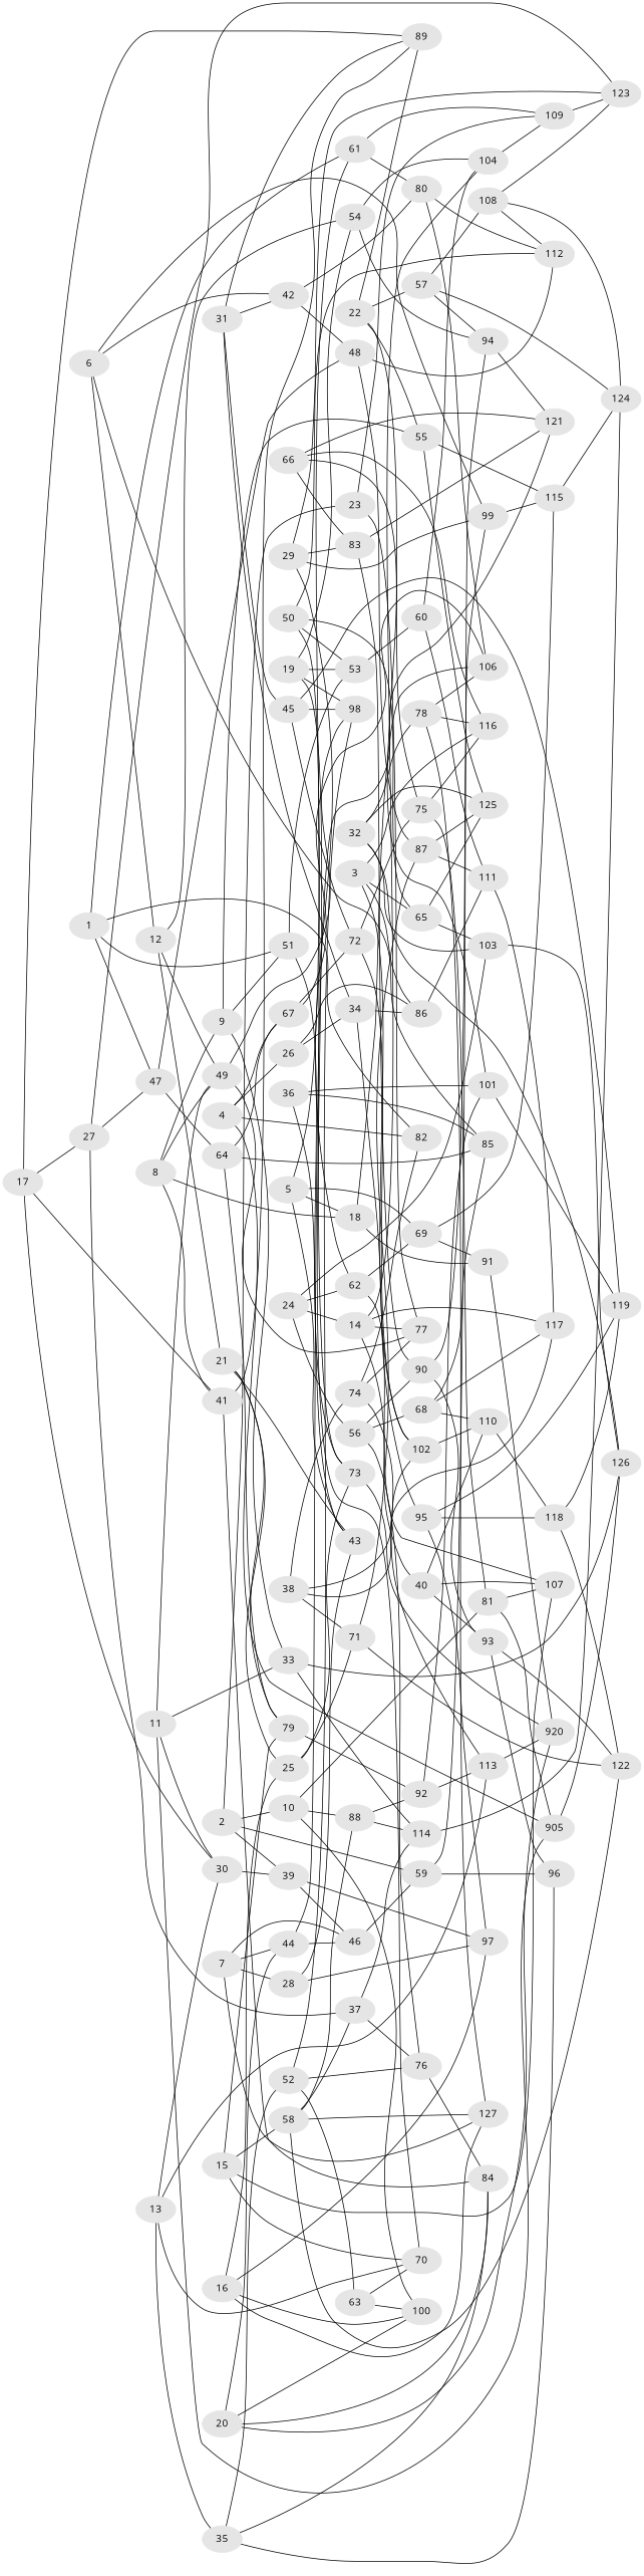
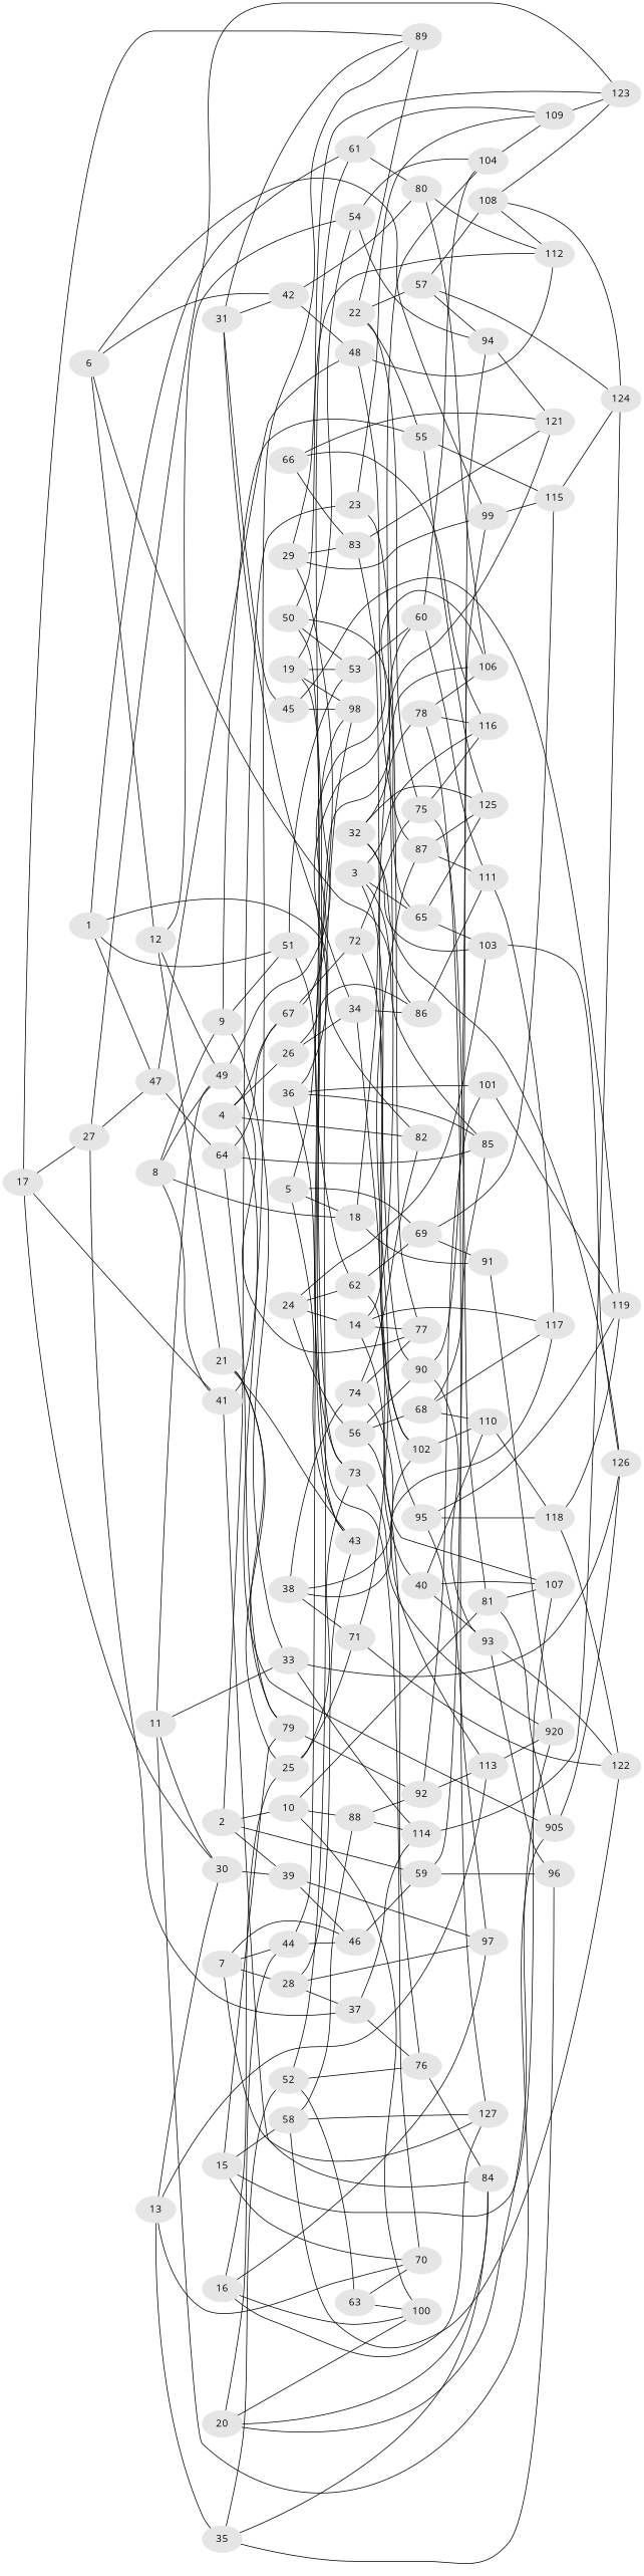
  graph {
    fontname="Open Sans"
    rankdir=LR
    node [color=gray90 fontname="Open Sans" style=filled]
    edge [fontname="Open Sans"]
    1
    47
    51
    61
    82
    48
    64
    53
    73
    109
    80
    2
    10
    23
    39
    59
    81
    88
    100
    77
    46
    97
    96
    94
    3
    65
    86
    102
    116
    103
    125
    111
    110
    4
    26
    67
    n37 [label=905]
    34
    106
    72
    126
    5
    18
    43
    69
    91
    115
    6
    12
    42
    85
    99
    49
    21
    54
    7
    28
    44
    127
    37
    121
    8
    9
    41
    33
    55
    89
    84
    98
    114
    107
    92
    11
    30
    79
    25
    104
    13
    35
    70
    113
    52
    n83 [label=920]
    14
    40
    117
    93
    15
    58
    122
    16
    71
    17
    27
    123
    19
    60
    20
    22
    57
    75
    108
    124
    24
    56
    62
    76
    68
    90
    87
    95
    29
    83
    112
    31
    45
    119
    32
    78
    118
    63
    36
    101
    38
    74
    50
    66
    1 -- 47
    1 -- 51
    1 -- 61
    1 -- 82
    47 -- 48
    47 -- 64
    51 -- 53
    51 -- 73
    61 -- 109
    61 -- 80
    48 -- 87
    48 -- 112
    64 -- 67
    64 -- 85
    64 -- 79
    53 -- 60
    73 -- n83
    109 -- 123
    80 -- 106
    80 -- 112
    2 -- 10
    2 -- 23
    2 -- 39
    2 -- 59
    10 -- 81
    10 -- 88
    10 -- 100
    23 -- 109
    23 -- 77
    39 -- 46
    39 -- 97
    59 -- 96
    59 -- 94
    81 -- n37
    81 -- 107
    88 -- 114
    88 -- 92
    46 -- 59
    94 -- 121
    3 -- 65
    3 -- 86
    3 -- 102
    3 -- 116
    65 -- 103
    65 -- 125
    86 -- 111
    102 -- 110
    103 -- 126
    111 -- 117
    110 -- 118
    4 -- 82
    4 -- 26
    4 -- 67
    4 -- n37
    26 -- 86
    26 -- 34
    67 -- 106
    67 -- 72
    n37 -- 126
    34 -- 86
    34 -- 95
    72 -- 102
    72 -- 75
    5 -- 61
    5 -- 18
    5 -- 43
    5 -- 69
    18 -- 106
    18 -- 91
    69 -- 91
    69 -- 115
    91 -- n83
    115 -- 124
    6 -- 12
    6 -- 42
    6 -- 85
    6 -- 99
    12 -- 49
    12 -- 21
    12 -- 54
    42 -- 48
    42 -- 80
    99 -- 115
    49 -- 77
    49 -- 98
    21 -- 43
    21 -- 79
    21 -- 25
    54 -- 94
    54 -- 104
    7 -- 46
    7 -- 28
    7 -- 44
    7 -- 127
    28 -- 97
    28 -- 43
-   58 -- 37
+   28 -- 37
    44 -- 46
    44 -- 121
    37 -- 114
    37 -- 76
    8 -- 18
    8 -- 49
    8 -- 9
    8 -- 41
    9 -- 51
    9 -- 33
    9 -- 55
    41 -- 89
    41 -- 84
    33 -- 126
    33 -- 114
    55 -- 125
    55 -- 115
    114 -- 124
    92 -- 113
    92 -- 101
    11 -- n37
    11 -- 49
    11 -- 33
    11 -- 30
    30 -- 39
    79 -- 92
    25 -- 73
    25 -- 71
    104 -- 109
    13 -- 30
    13 -- 35
    13 -- 70
    13 -- 113
    35 -- 96
    35 -- 84
    35 -- 52
    113 -- n83
    52 -- 98
    52 -- 76
    52 -- 63
    14 -- 77
    14 -- 104
    14 -- 40
    14 -- 117
    40 -- 110
    40 -- 107
    40 -- 93
    93 -- 96
    93 -- 122
    15 -- 107
    15 -- 79
    15 -- 70
    15 -- 58
    58 -- 88
    58 -- 127
    58 -- 122
    16 -- 100
    16 -- 97
    16 -- 127
    16 -- 25
    71 -- 122
    71 -- 87
    17 -- 41
    17 -- 89
    17 -- 30
    17 -- 27
    27 -- 47
    27 -- 37
    27 -- 123
    19 -- 53
    19 -- 54
    19 -- 98
    19 -- 70
    60 -- 111
    60 -- 104
    20 -- 100
    20 -- 44
    20 -- 84
    20 -- n83
    22 -- 55
    22 -- 89
    22 -- 57
    22 -- 75
    57 -- 94
    57 -- 108
    57 -- 124
    75 -- 81
    75 -- 116
    108 -- 123
    108 -- 124
    108 -- 112
    24 -- 103
    24 -- 14
    24 -- 56
    24 -- 62
    56 -- 76
    56 -- 68
    56 -- 90
    62 -- 69
    62 -- 107
    76 -- 84
    68 -- 110
    68 -- 85
    68 -- 117
    90 -- 99
    90 -- 93
    87 -- 125
    87 -- 111
    95 -- 97
    95 -- 119
    95 -- 118
    29 -- 99
    29 -- 62
    29 -- 83
    29 -- 112
    83 -- 121
    83 -- 90
    31 -- 34
    31 -- 42
    31 -- 89
    31 -- 45
-   45 -- 72
    45 -- 98
    45 -- 119
    32 -- 103
    32 -- 125
    32 -- 126
    32 -- 78
    78 -- 116
    78 -- 106
    78 -- 127
    118 -- 122
    118 -- 119
    63 -- 100
    63 -- 70
    36 -- 43
    36 -- 85
+   36 -- 60
    36 -- 101
    101 -- 119
    38 -- 102
    38 -- 117
    38 -- 71
    38 -- 74
    74 -- 82
    74 -- 77
    74 -- 113
    50 -- 53
    50 -- 73
    50 -- 65
    50 -- 123
    66 -- 116
    66 -- 121
    66 -- 83
-   66 -- 101
  }
